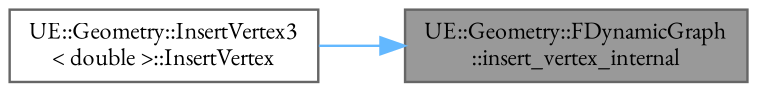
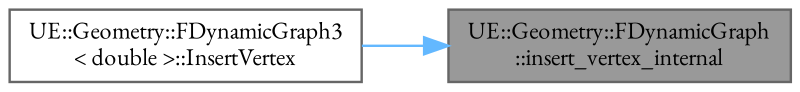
  digraph {
    rankdir=RL
    fontname="EB Garamond"
    node [fontname="EB Garamond" fontsize=10 shape=box style=filled]
    n1 [color=gray40 fillcolor=grey60 fontcolor=black height=0.2 label="UE::Geometry::FDynamicGraph\l::insert_vertex_internal" width=0.4]
-   n2 [color=grey40 fillcolor=white height=0.2 label="UE::Geometry::InsertVertex3\l\< double \>::InsertVertex" width=0.4]
+   n2 [color=grey40 fillcolor=white height=0.2 label="UE::Geometry::FDynamicGraph3\l\< double \>::InsertVertex" width=0.4]
    n1 -> n2 [color=steelblue1 dir=back fontname="EB Garamond" fontsize=10 labelfontname=Helvetica labelfontsize=10 style=solid]
  }
